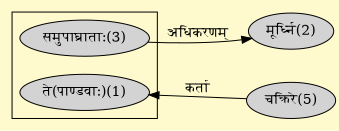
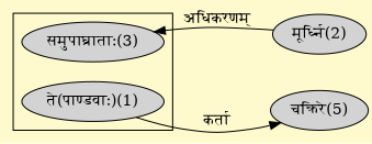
  digraph {
    bgcolor=lemonchiffon1
    compound=true
    rankdir=LR
    node [style=filled]
    edge [dir=back]
    n1 [label="समुपाघ्राताः(3)"]
    n2 [label="ते(पाण्डवाः)(1)"]
    n3 [label="चक्रिरे(5)"]
    n4 [label="मूर्ध्नि(2)"]
    subgraph cluster_1 {
      n1
      n2
    }
-   n2 -> n3 [label="कर्ता"]
-   n4 -> n1 [label="अधिकरणम्"]
+   n3 -> n2 [label="कर्ता"]
+   n1 -> n4 [label="अधिकरणम्"]
  }
